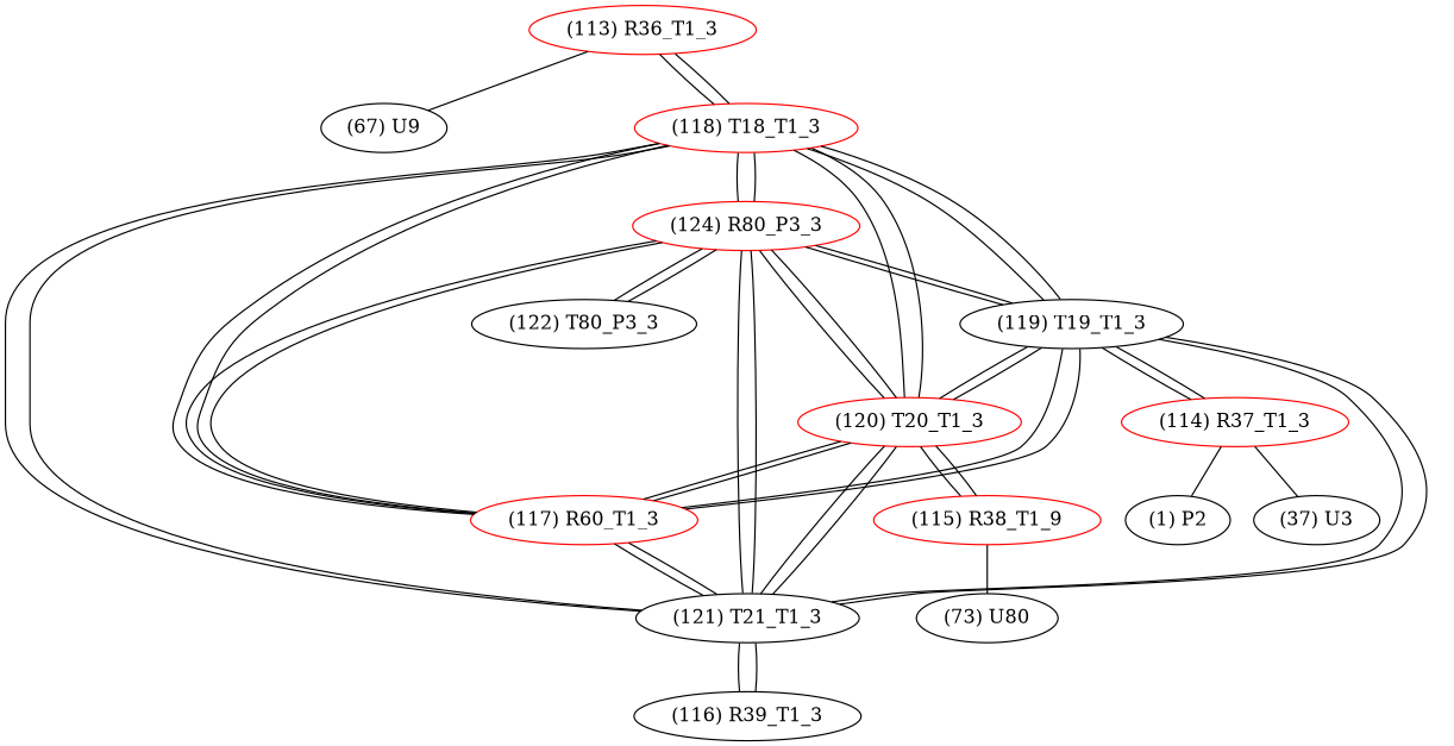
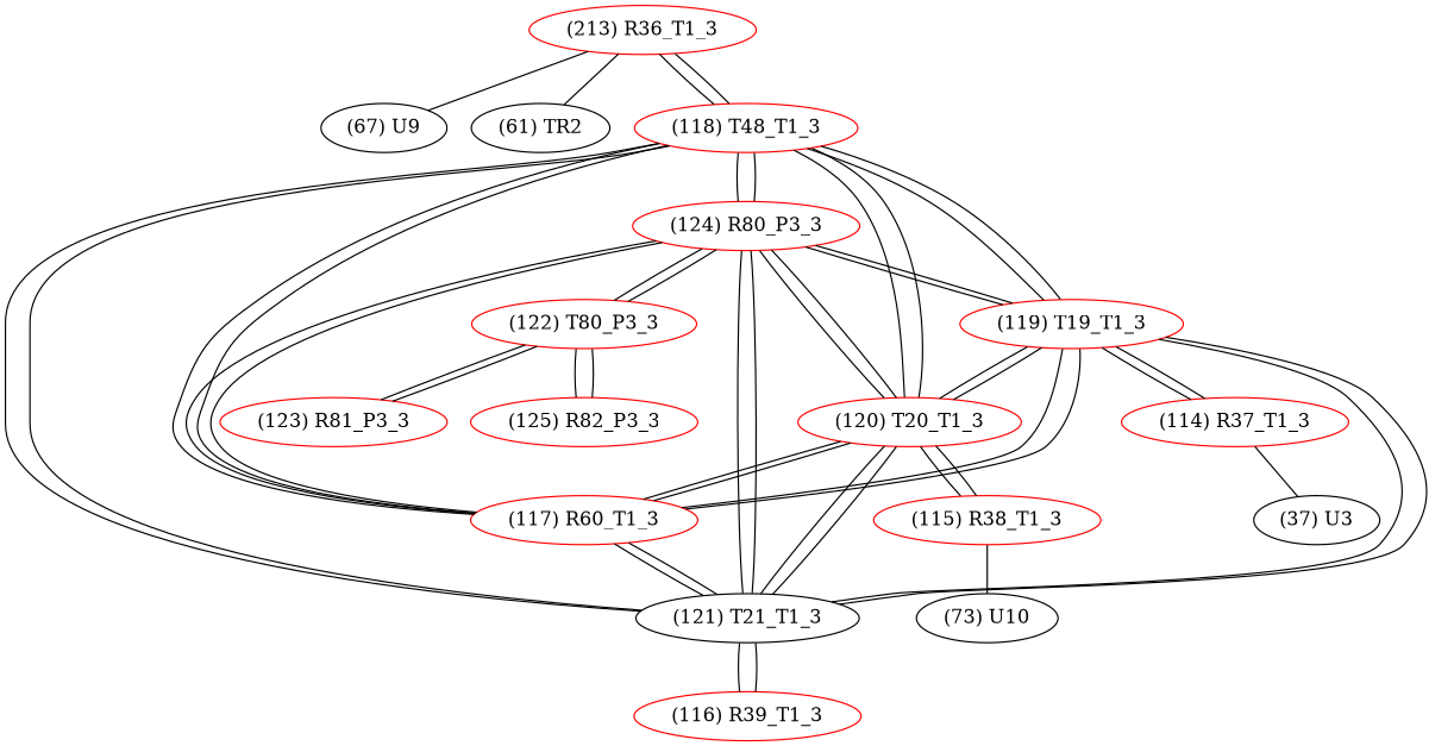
  graph {
    node [color=red]
-   n1 [label="(113) R36_T1_3"]
+   n1 [label="(213) R36_T1_3"]
    n2 [label="(67) U9" color=""]
-   n4 [label="(118) T18_T1_3"]
-   n5 [color=black label="(119) T19_T1_3"]
+   n3 [label="(61) TR2" color=""]
+   n4 [label="(118) T48_T1_3"]
+   n5 [label="(119) T19_T1_3"]
    n6 [label="(120) T20_T1_3"]
    n7 [color=black label="(121) T21_T1_3"]
    n8 [label="(117) R60_T1_3"]
    n9 [label="(124) R80_P3_3"]
    n10 [label="(114) R37_T1_3"]
-   n11 [label="(115) R38_T1_9"]
-   n12 [color=black label="(116) R39_T1_3"]
-   n13 [color=black label="(122) T80_P3_3"]
-   n14 [label="(1) P2" color=""]
+   n11 [label="(115) R38_T1_3"]
+   n12 [label="(116) R39_T1_3"]
+   n13 [label="(122) T80_P3_3"]
    n15 [label="(37) U3" color=""]
-   n16 [label="(73) U80" color=""]
+   n16 [label="(73) U10" color=""]
+   n17 [label="(123) R81_P3_3"]
+   n18 [label="(125) R82_P3_3"]
    n1 -- n2
+   n1 -- n3
    n1 -- n4
    n4 -- n1
    n4 -- n5
    n4 -- n6
    n4 -- n7
    n4 -- n8
    n4 -- n9
    n5 -- n4
    n5 -- n6
    n5 -- n7
    n5 -- n8
    n5 -- n9
    n5 -- n10
    n6 -- n4
    n6 -- n5
    n6 -- n7
    n6 -- n8
    n6 -- n9
    n6 -- n11
    n7 -- n4
    n7 -- n5
    n7 -- n6
    n7 -- n8
    n7 -- n9
    n7 -- n12
    n8 -- n4
    n8 -- n5
    n8 -- n6
    n8 -- n7
    n8 -- n9
    n9 -- n4
    n9 -- n5
    n9 -- n6
    n9 -- n7
    n9 -- n8
    n9 -- n13
    n10 -- n5
-   n10 -- n14
    n10 -- n15
    n11 -- n6
    n11 -- n16
    n12 -- n7
    n13 -- n9
+   n13 -- n17
+   n13 -- n18
+   n17 -- n13
+   n18 -- n13
  }
